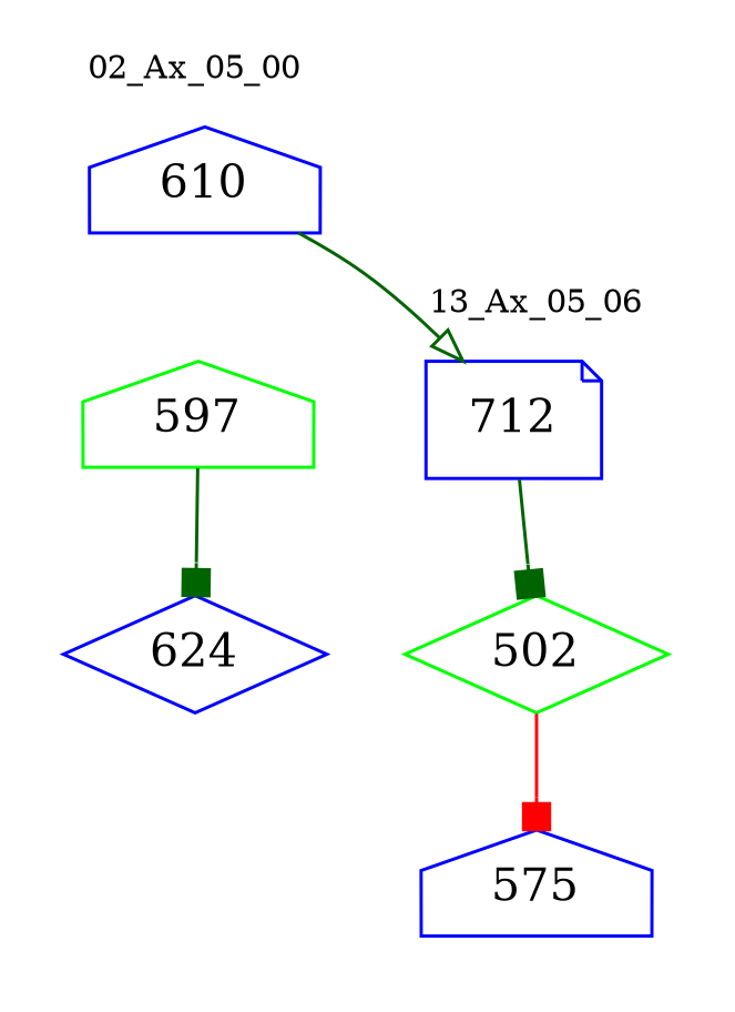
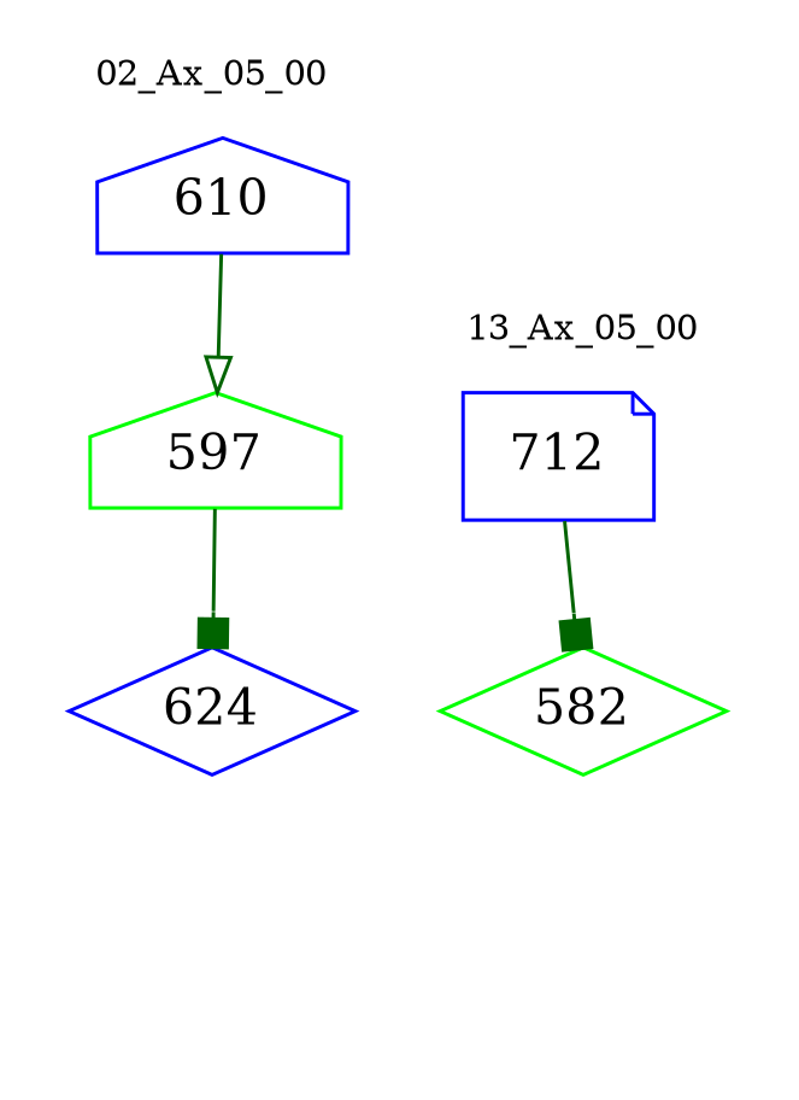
  digraph {
    node [color=blue shape=house]
    edge [arrowhead=box color=darkgreen]
    n1 [label=610]
    n2 [color=green label=597]
    n3 [label=624 shape=diamond]
    n4 [label=712 shape=note]
-   n5 [color=green label=502 shape=diamond]
-   n6 [label=575]
+   n5 [color=green label=582 shape=diamond]
    subgraph cluster_1 {
      color=white
      fontsize=10
      label="02_Ax_05_00"
      n1
      n2
      n3
    }
    subgraph cluster_2 {
      color=white
      fontsize=10
-     label="13_Ax_05_06"
+     label="13_Ax_05_00"
      n4
      n5
-     n6
    }
-   n1 -> n4 [arrowhead=onormal]
+   n1 -> n2 [arrowhead=onormal]
    n2 -> n3
    n4 -> n5
-   n5 -> n6 [color=red]
  }
